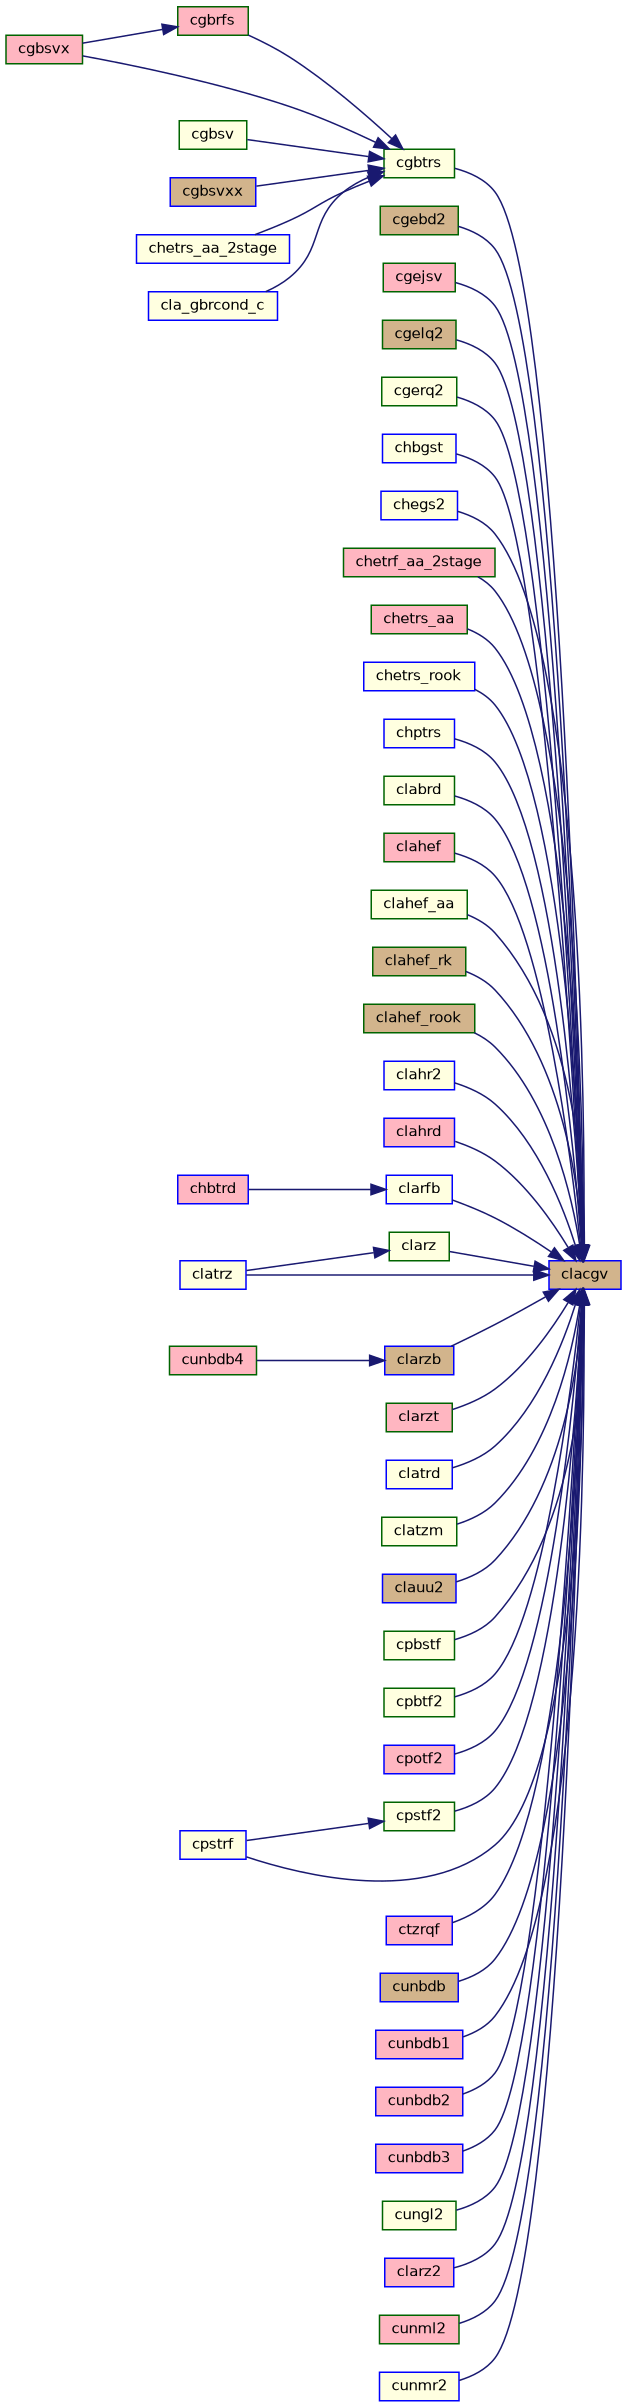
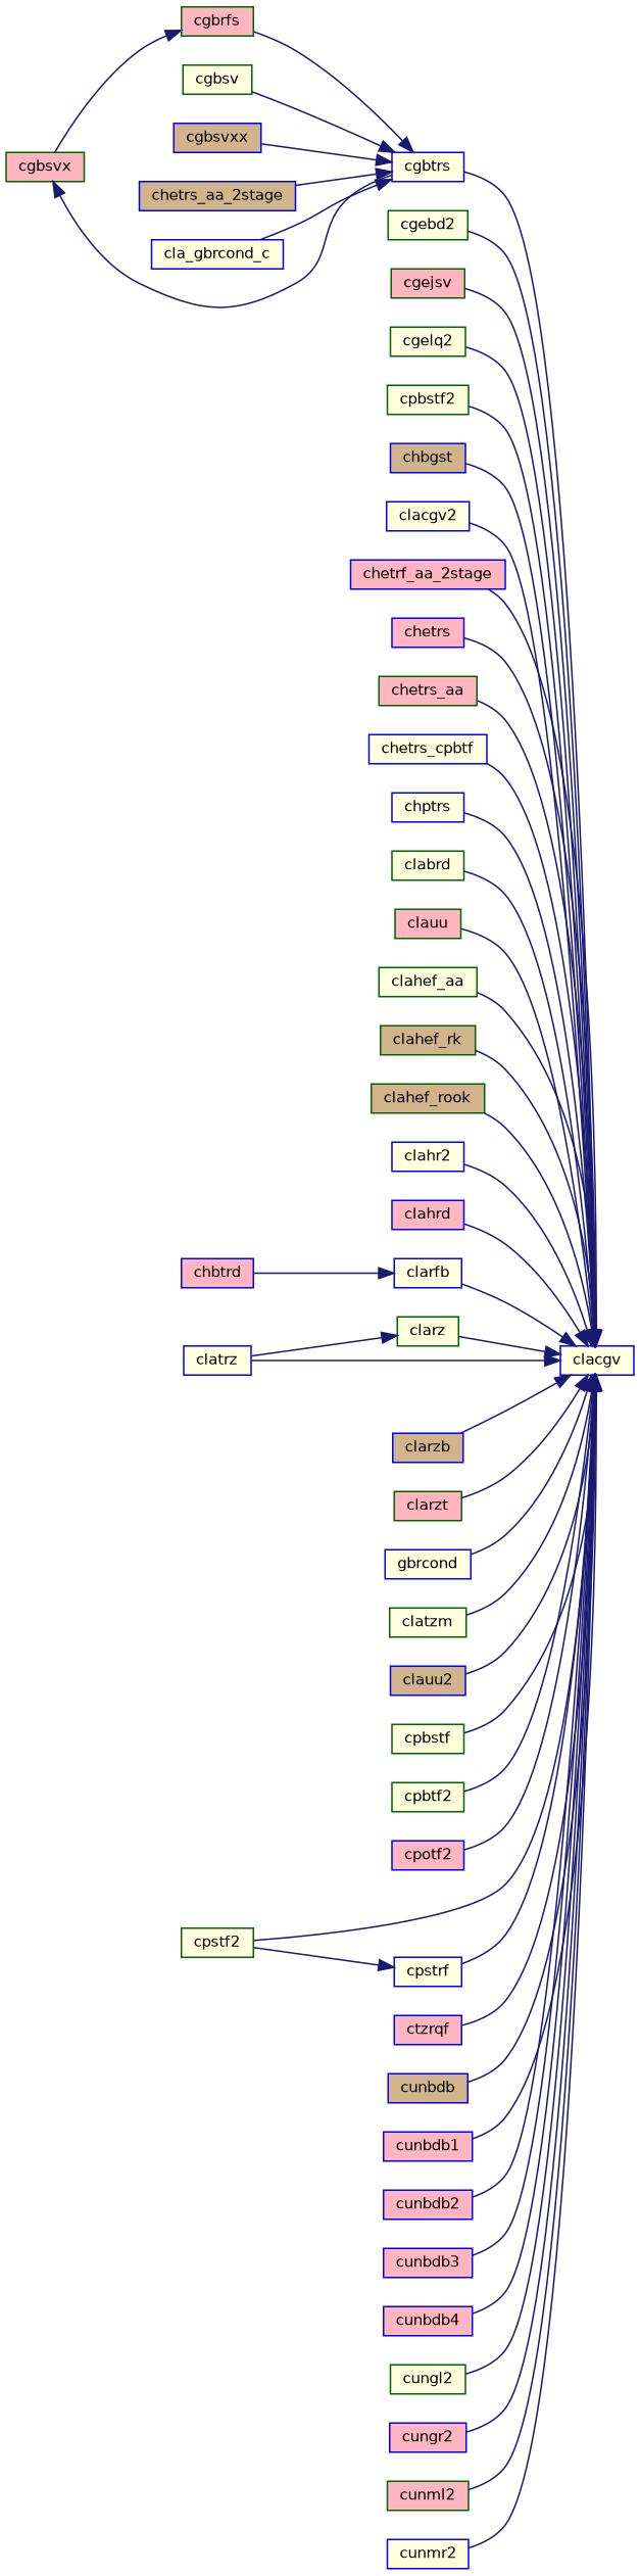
  digraph {
    rankdir=RL
    node [color=blue fillcolor=lightyellow fontname=Helvetica fontsize=10 shape=record style=filled]
    edge [color=midnightblue dir=back fontname=Helvetica fontsize=10 labelfontname=Helvetica labelfontsize=10 style=solid]
-   n1 [fillcolor=tan fontcolor=black height=0.2 label=clacgv width=0.4]
-   n2 [color=darkgreen height=0.2 label=cgbtrs width=0.4]
-   n3 [color=darkgreen fillcolor=tan height=0.2 label=cgebd2 width=0.4]
+   n1 [fontcolor=black height=0.2 label=clacgv width=0.4]
+   n2 [height=0.2 label=cgbtrs width=0.4]
+   n3 [color=darkgreen height=0.2 label=cgebd2 width=0.4]
    n4 [color=darkgreen fillcolor=lightpink height=0.2 label=cgejsv width=0.4]
-   n5 [color=darkgreen fillcolor=tan height=0.2 label=cgelq2 width=0.4]
-   n6 [color=darkgreen height=0.2 label=cgerq2 width=0.4]
-   n7 [height=0.2 label=chbgst width=0.4]
-   n8 [height=0.2 label=chegs2 width=0.4]
-   n9 [color=darkgreen fillcolor=lightpink height=0.2 label=chetrf_aa_2stage width=0.4]
+   n5 [color=darkgreen height=0.2 label=cgelq2 width=0.4]
+   n6 [color=darkgreen height=0.2 label=cpbstf2 width=0.4]
+   n7 [fillcolor=tan height=0.2 label=chbgst width=0.4]
+   n8 [height=0.2 label=clacgv2 width=0.4]
+   n9 [fillcolor=lightpink height=0.2 label=chetrf_aa_2stage width=0.4]
+   n10 [fillcolor=lightpink height=0.2 label=chetrs width=0.4]
    n11 [color=darkgreen fillcolor=lightpink height=0.2 label=chetrs_aa width=0.4]
-   n12 [height=0.2 label=chetrs_rook width=0.4]
+   n12 [height=0.2 label=chetrs_cpbtf width=0.4]
    n13 [height=0.2 label=chptrs width=0.4]
    n14 [color=darkgreen height=0.2 label=clabrd width=0.4]
-   n15 [color=darkgreen fillcolor=lightpink height=0.2 label=clahef width=0.4]
+   n15 [color=darkgreen fillcolor=lightpink height=0.2 label=clauu width=0.4]
    n16 [color=darkgreen height=0.2 label=clahef_aa width=0.4]
    n17 [color=darkgreen fillcolor=tan height=0.2 label=clahef_rk width=0.4]
    n18 [color=darkgreen fillcolor=tan height=0.2 label=clahef_rook width=0.4]
    n19 [height=0.2 label=clahr2 width=0.4]
    n20 [fillcolor=lightpink height=0.2 label=clahrd width=0.4]
    n21 [height=0.2 label=clarfb width=0.4]
    n22 [color=darkgreen height=0.2 label=clarz width=0.4]
    n23 [height=0.2 label=clatrz width=0.4]
    n24 [fillcolor=tan height=0.2 label=clarzb width=0.4]
    n25 [color=darkgreen fillcolor=lightpink height=0.2 label=clarzt width=0.4]
-   n26 [height=0.2 label=clatrd width=0.4]
+   n26 [height=0.2 label=gbrcond width=0.4]
    n27 [color=darkgreen height=0.2 label=clatzm width=0.4]
    n28 [fillcolor=tan height=0.2 label=clauu2 width=0.4]
    n29 [color=darkgreen height=0.2 label=cpbstf width=0.4]
    n30 [color=darkgreen height=0.2 label=cpbtf2 width=0.4]
    n31 [fillcolor=lightpink height=0.2 label=cpotf2 width=0.4]
    n32 [color=darkgreen height=0.2 label=cpstf2 width=0.4]
    n33 [height=0.2 label=cpstrf width=0.4]
    n34 [fillcolor=lightpink height=0.2 label=ctzrqf width=0.4]
    n35 [fillcolor=tan height=0.2 label=cunbdb width=0.4]
    n36 [fillcolor=lightpink height=0.2 label=cunbdb1 width=0.4]
    n37 [fillcolor=lightpink height=0.2 label=cunbdb2 width=0.4]
    n38 [fillcolor=lightpink height=0.2 label=cunbdb3 width=0.4]
-   n39 [color=darkgreen fillcolor=lightpink height=0.2 label=cunbdb4 width=0.4]
+   n39 [fillcolor=lightpink height=0.2 label=cunbdb4 width=0.4]
    n40 [color=darkgreen height=0.2 label=cungl2 width=0.4]
-   n41 [fillcolor=lightpink height=0.2 label=clarz2 width=0.4]
+   n41 [fillcolor=lightpink height=0.2 label=cungr2 width=0.4]
    n42 [color=darkgreen fillcolor=lightpink height=0.2 label=cunml2 width=0.4]
    n43 [height=0.2 label=cunmr2 width=0.4]
    n44 [color=darkgreen fillcolor=lightpink height=0.2 label=cgbrfs width=0.4]
    n45 [color=darkgreen fillcolor=lightpink height=0.2 label=cgbsvx width=0.4]
    n46 [color=darkgreen height=0.2 label=cgbsv width=0.4]
    n47 [fillcolor=tan height=0.2 label=cgbsvxx width=0.4]
-   n48 [height=0.2 label=chetrs_aa_2stage width=0.4]
+   n48 [fillcolor=tan height=0.2 label=chetrs_aa_2stage width=0.4]
    n49 [height=0.2 label=cla_gbrcond_c width=0.4]
    n50 [fillcolor=lightpink height=0.2 label=chbtrd width=0.4]
    n1 -> n2
    n1 -> n3
    n1 -> n4
    n1 -> n5
    n1 -> n6
    n1 -> n7
    n1 -> n8
    n1 -> n9
+   n1 -> n10
    n1 -> n11
    n1 -> n12
    n1 -> n13
    n1 -> n14
    n1 -> n15
    n1 -> n16
    n1 -> n17
    n1 -> n18
    n1 -> n19
    n1 -> n20
    n1 -> n21
    n1 -> n22
    n1 -> n23
    n1 -> n24
    n1 -> n25
    n1 -> n26
    n1 -> n27
    n1 -> n28
    n1 -> n29
    n1 -> n30
    n1 -> n31
    n1 -> n32
    n1 -> n33
    n1 -> n34
    n1 -> n35
    n1 -> n36
    n1 -> n37
    n1 -> n38
-   n24 -> n39
+   n1 -> n39
    n1 -> n40
    n1 -> n41
    n1 -> n42
    n1 -> n43
    n2 -> n44
-   n2 -> n45
+   n45 -> n2
    n2 -> n46
    n2 -> n47
    n2 -> n48
    n2 -> n49
    n21 -> n50
    n22 -> n23
-   n32 -> n33
+   n33 -> n32
    n44 -> n45
  }
